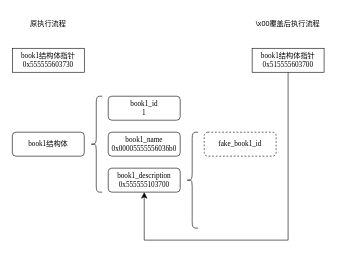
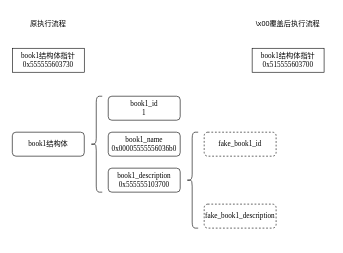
  <mxCell id="0" />
  <mxCell id="1" parent="0" />
  <mxCell id="2" value="&lt;font face=&quot;Times New Roman&quot;&gt;book1结构体指针&lt;br&gt;0x555555603730&lt;/font&gt;" style="rounded=0;whiteSpace=wrap;html=1;" vertex="1" parent="1"><mxGeometry x="20" y="80" width="120" height="40" as="geometry" /></mxCell>
  <mxCell id="3" value="原执行流程" style="text;html=1;strokeColor=none;fillColor=none;align=center;verticalAlign=middle;whiteSpace=wrap;rounded=0;" vertex="1" parent="1"><mxGeometry x="20" y="20" width="120" height="40" as="geometry" /></mxCell>
  <mxCell id="4" value="book1结构体" style="rounded=1;whiteSpace=wrap;html=1;fontFamily=Times New Roman;" vertex="1" parent="1"><mxGeometry x="20" y="220" width="120" height="40" as="geometry" /></mxCell>
  <mxCell id="5" value="\x00覆盖后执行流程" style="text;html=1;strokeColor=none;fillColor=none;align=center;verticalAlign=middle;whiteSpace=wrap;rounded=0;" vertex="1" parent="1"><mxGeometry x="420" y="20" width="120" height="40" as="geometry" /></mxCell>
  <mxCell id="6" value="&lt;font face=&quot;Times New Roman&quot;&gt;book1结构体指针&lt;br&gt;0x515555603700&lt;/font&gt;" style="rounded=0;whiteSpace=wrap;html=1;" vertex="1" parent="1"><mxGeometry x="420" y="80" width="120" height="40" as="geometry" /></mxCell>
  <mxCell id="7" value="" style="shape=curlyBracket;whiteSpace=wrap;html=1;rounded=1;labelPosition=left;verticalLabelPosition=middle;align=right;verticalAlign=middle;fontFamily=Times New Roman;" vertex="1" parent="1"><mxGeometry x="150" y="160" width="20" height="160" as="geometry" /></mxCell>
  <mxCell id="8" value="book1_id&lt;br&gt;1" style="rounded=1;whiteSpace=wrap;html=1;fontFamily=Times New Roman;" vertex="1" parent="1"><mxGeometry x="180" y="160" width="120" height="40" as="geometry" /></mxCell>
  <mxCell id="9" value="book1_name&lt;br&gt;0x00005555556036b0" style="rounded=1;whiteSpace=wrap;html=1;fontFamily=Times New Roman;" vertex="1" parent="1"><mxGeometry x="180" y="220" width="120" height="40" as="geometry" /></mxCell>
  <mxCell id="10" value="book1_description&lt;br&gt;0x555555103700" style="rounded=1;whiteSpace=wrap;html=1;fontFamily=Times New Roman;" vertex="1" parent="1"><mxGeometry x="180" y="280" width="120" height="40" as="geometry" /></mxCell>
  <mxCell id="11" value="" style="shape=curlyBracket;whiteSpace=wrap;html=1;rounded=1;labelPosition=left;verticalLabelPosition=middle;align=right;verticalAlign=middle;fontFamily=Times New Roman;" vertex="1" parent="1"><mxGeometry x="310" y="220" width="20" height="160" as="geometry" /></mxCell>
  <mxCell id="12" value="fake_book1_id" style="rounded=1;whiteSpace=wrap;html=1;fontFamily=Times New Roman;dashed=1;" vertex="1" parent="1"><mxGeometry x="340" y="220" width="120" height="40" as="geometry" /></mxCell>
- <mxCell id="14" value="" style="edgeStyle=elbowEdgeStyle;elbow=vertical;endArrow=classic;html=1;curved=0;rounded=0;endSize=8;startSize=8;fontFamily=Times New Roman;entryX=0.5;entryY=1;entryDx=0;entryDy=0;exitX=0.5;exitY=1;exitDx=0;exitDy=0;" edge="1" parent="1" source="6" target="10"><mxGeometry width="50" height="50" relative="1" as="geometry"><mxPoint x="480" y="130" as="sourcePoint" /><mxPoint x="230" y="420" as="targetPoint" /><Array as="points"><mxPoint x="400" y="400" /><mxPoint x="550" y="400" /><mxPoint x="410" y="400" /><mxPoint x="420" y="400" /></Array></mxGeometry></mxCell>
+ <mxCell id="13" value="fake_book1_description" style="rounded=1;whiteSpace=wrap;html=1;fontFamily=Times New Roman;dashed=1;" vertex="1" parent="1"><mxGeometry x="340" y="340" width="120" height="40" as="geometry" /></mxCell>
